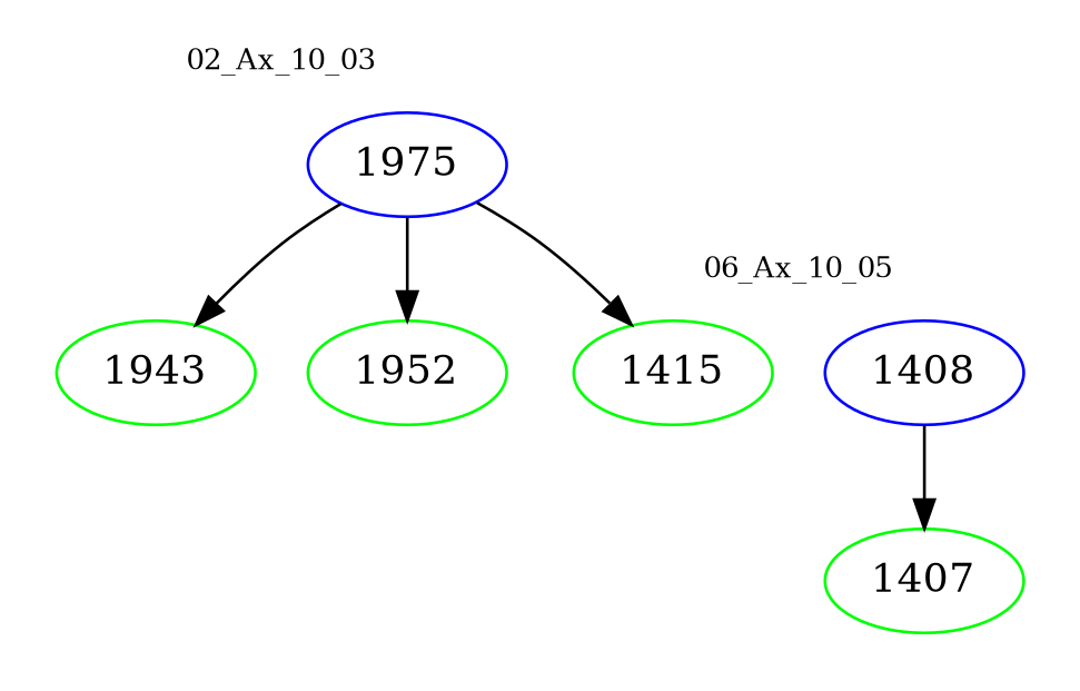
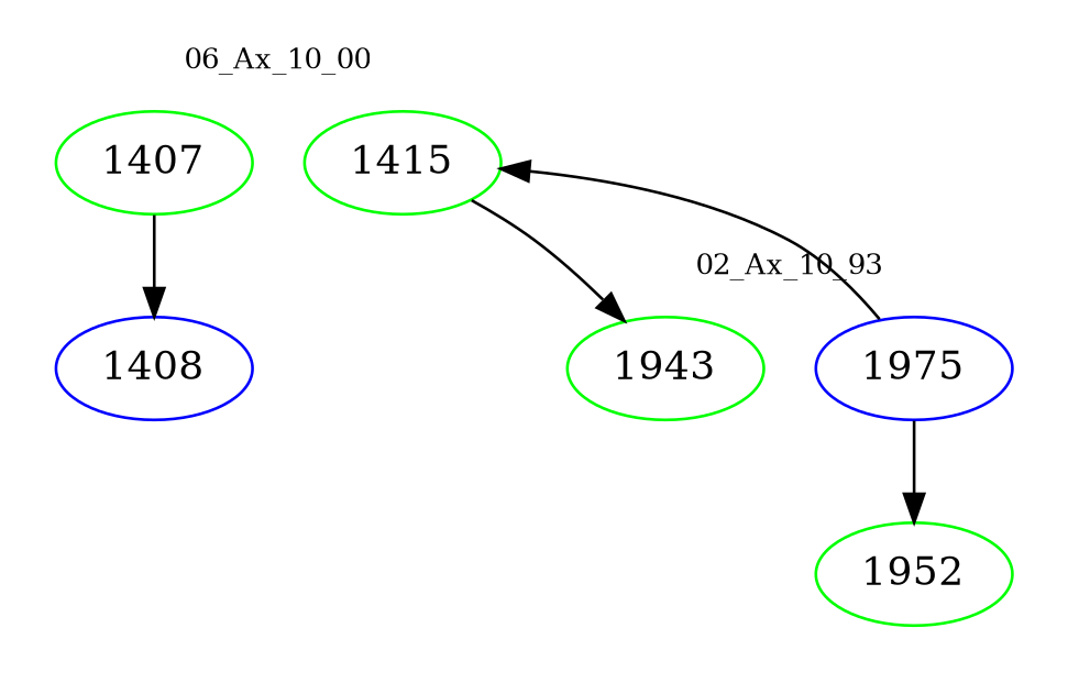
  digraph {
    node [color=green]
    edge [color=black]
    n1 [color=blue label=1408]
    n2 [label=1407]
    n3 [label=1415]
    n4 [color=blue label=1975]
    n5 [label=1943]
    n6 [label=1952]
    subgraph cluster_1 {
      color=white
      fontsize=10
-     label="06_Ax_10_05"
+     label="06_Ax_10_00"
      n1
      n2
      n3
    }
    subgraph cluster_2 {
      color=white
      fontsize=10
-     label="02_Ax_10_03"
+     label="02_Ax_10_93"
      n4
      n5
      n6
    }
-   n1 -> n2
+   n2 -> n1
    n4 -> n3
-   n4 -> n5
+   n3 -> n5
    n4 -> n6
  }
